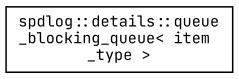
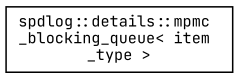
  digraph {
    rankdir=LR
    fontname="JetBrains Mono"
-   n1 [color=black fillcolor=white fontname="JetBrains Mono" fontsize=10 height=0.2 label="spdlog::details::queue\l_blocking_queue\< item\l_type \>" shape=record style=filled width=0.4]
+   n1 [color=black fillcolor=white fontname="JetBrains Mono" fontsize=10 height=0.2 label="spdlog::details::mpmc\l_blocking_queue\< item\l_type \>" shape=record style=filled width=0.4]
  }
